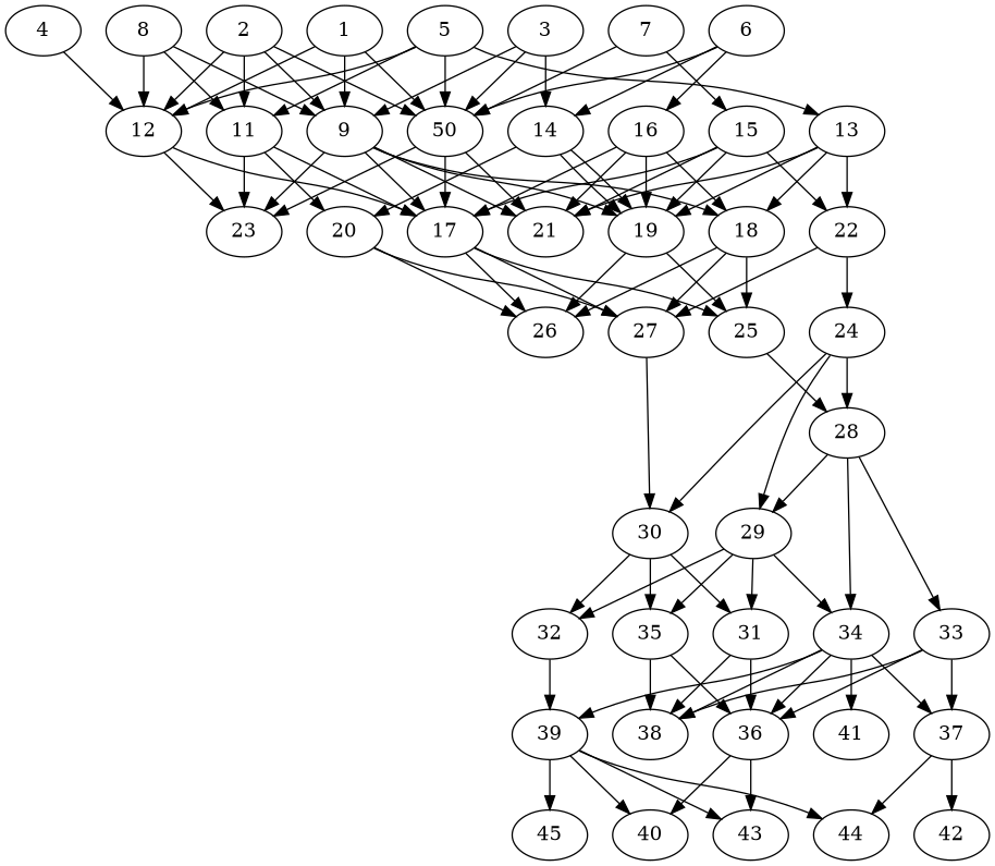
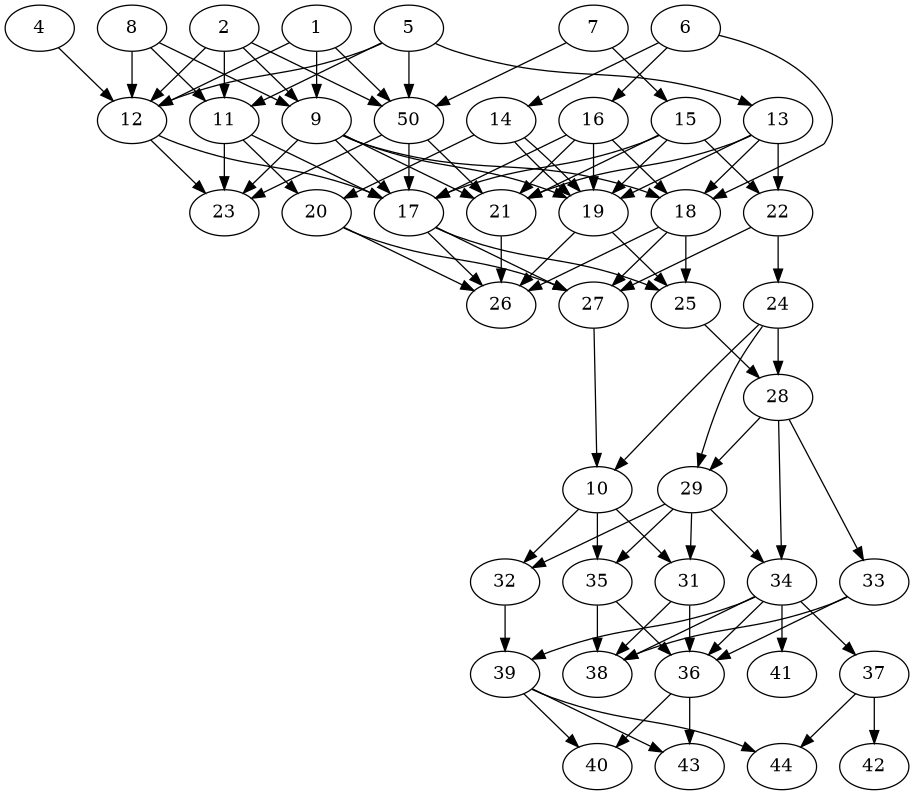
  digraph {
    node [alpha=0.16]
    1 [alpha=0.12 expect_size=19780608]
    9 [alpha=0.11 expect_size=23048192]
    n3 [expect_size=30829568 label=50]
    12 [alpha=0.13 expect_size=51450880]
    17 [alpha=0.08 expect_size=22575104]
    18 [alpha=0.06 expect_size=38013952]
    19 [alpha=0.17 expect_size=49038336]
    21 [alpha=0.19 expect_size=16342016]
    23 [alpha=0.06 expect_size=37928960]
    25 [alpha=0.11 expect_size=22966272]
    26 [alpha=0.06 expect_size=50354176]
    27 [alpha=0.08 expect_size=37309440]
    2 [alpha=0.01 expect_size=38952960]
    11 [expect_size=23129088]
    20 [alpha=0.15 expect_size=26957824]
-   3 [alpha=0.09 expect_size=27927552]
    14 [alpha=0.19 expect_size=27098112]
    4 [alpha=0.13 expect_size=37179392]
    5 [expect_size=9886720]
    13 [alpha=0.15 expect_size=6683648]
    22 [alpha=0.18 expect_size=6580224]
    24 [alpha=0.08 expect_size=24960000]
    6 [alpha=0.09 expect_size=30844928]
    16 [alpha=0.14 expect_size=48688128]
    7 [alpha=0.07 expect_size=23751680]
    15 [alpha=0.12 expect_size=11613184]
    8 [alpha=0.05 expect_size=23858176]
    28 [alpha=0.18 expect_size=9631744]
-   30 [alpha=0.04 expect_size=17380352]
+   30 [alpha=0.04 expect_size=17380352 label=10]
    29 [expect_size=23878656]
    33 [alpha=0.13 expect_size=47144960]
    34 [alpha=0.18 expect_size=14099456]
    31 [alpha=0.01 expect_size=6205440]
    32 [expect_size=52075520]
    35 [alpha=0.07 expect_size=32059392]
    36 [alpha=0.13 expect_size=11299840]
    38 [alpha=0.15 expect_size=43307008]
    37 [alpha=0.07 expect_size=24607744]
    39 [alpha=0.02 expect_size=38829056]
    41 [alpha=0.18 expect_size=39344128]
    40 [alpha=0.18 expect_size=28979200]
    43 [alpha=0.14 expect_size=31841280]
    44 [alpha=0.17 expect_size=14437376]
    42 [alpha=0.19 expect_size=40623104]
-   45 [alpha=0.08 expect_size=10269696]
    1 -> 9
    1 -> n3
    1 -> 12
    9 -> 17
    9 -> 18
    9 -> 19
    9 -> 21
    9 -> 23
    n3 -> 17
    n3 -> 21
    n3 -> 23
    12 -> 17
    12 -> 23
    17 -> 25
    17 -> 26
    17 -> 27
    18 -> 25
    18 -> 26
    18 -> 27
    19 -> 25
    19 -> 26
+   21 -> 26
    25 -> 28
    27 -> 30
    2 -> 9
    2 -> n3
    2 -> 12
    2 -> 11
    11 -> 17
    11 -> 23
    11 -> 20
    20 -> 26
    20 -> 27
-   3 -> 9
-   3 -> n3
-   3 -> 14
    14 -> 19
    14 -> 19
    14 -> 20
    4 -> 12
    5 -> n3
    5 -> 12
    5 -> 11
    5 -> 13
    13 -> 18
    13 -> 19
    13 -> 21
    13 -> 22
    22 -> 27
    22 -> 24
    24 -> 28
    24 -> 30
    24 -> 29
-   6 -> n3
+   6 -> 18
    6 -> 14
    6 -> 16
    16 -> 17
    16 -> 18
    16 -> 19
    16 -> 21
    7 -> n3
    7 -> 15
    15 -> 17
    15 -> 19
    15 -> 21
    15 -> 22
    8 -> 9
    8 -> 12
    8 -> 11
    28 -> 29
    28 -> 33
    28 -> 34
    30 -> 31
    30 -> 32
    30 -> 35
    29 -> 34
    29 -> 31
    29 -> 32
    29 -> 35
    33 -> 36
    33 -> 38
-   33 -> 37
    34 -> 36
    34 -> 38
    34 -> 37
    34 -> 39
    34 -> 41
    31 -> 36
    31 -> 38
    32 -> 39
    35 -> 36
    35 -> 38
    36 -> 40
    36 -> 43
    37 -> 44
    37 -> 42
    39 -> 40
    39 -> 43
    39 -> 44
-   39 -> 45
  }
